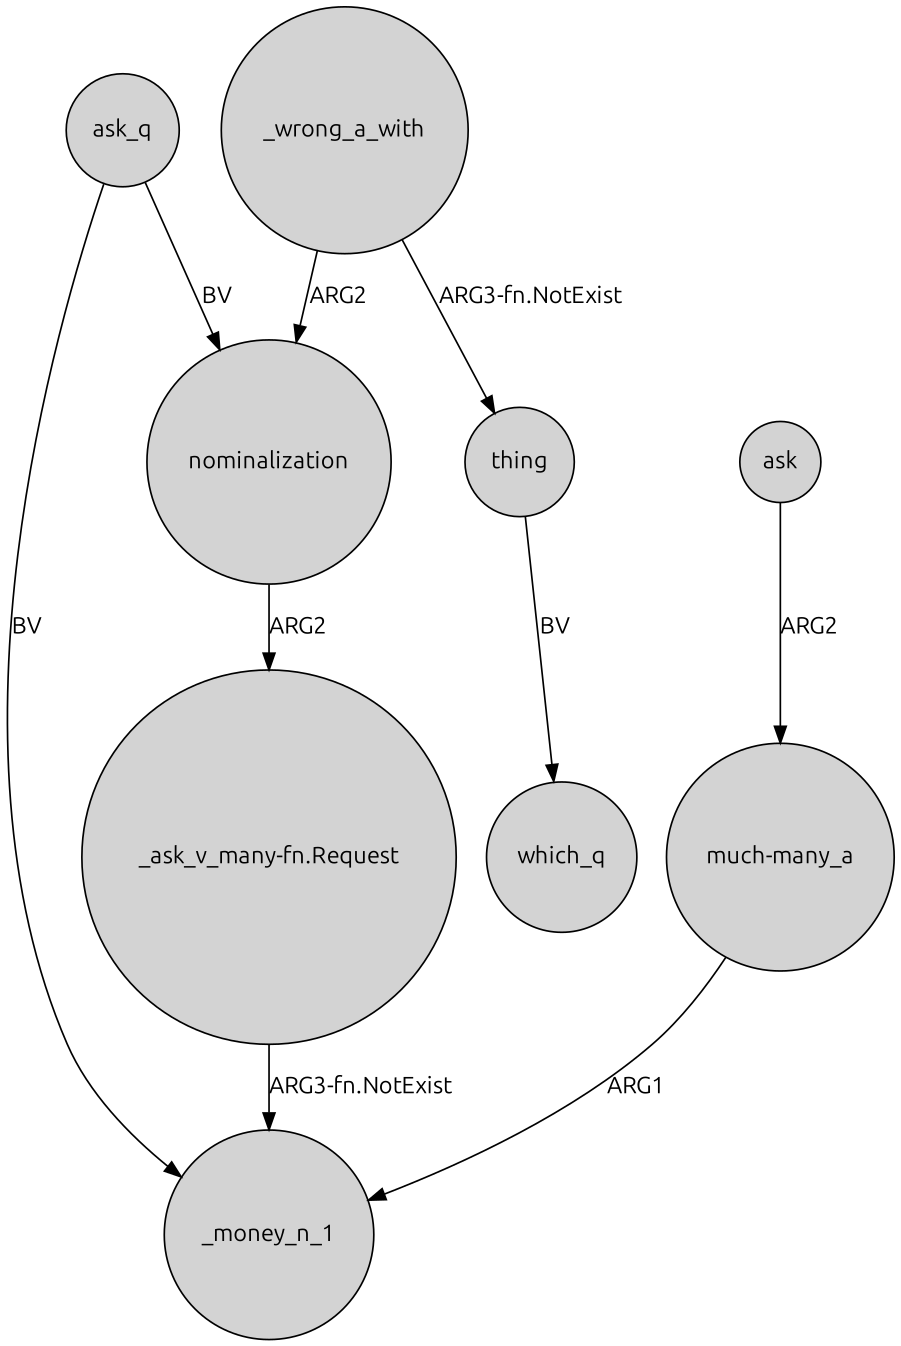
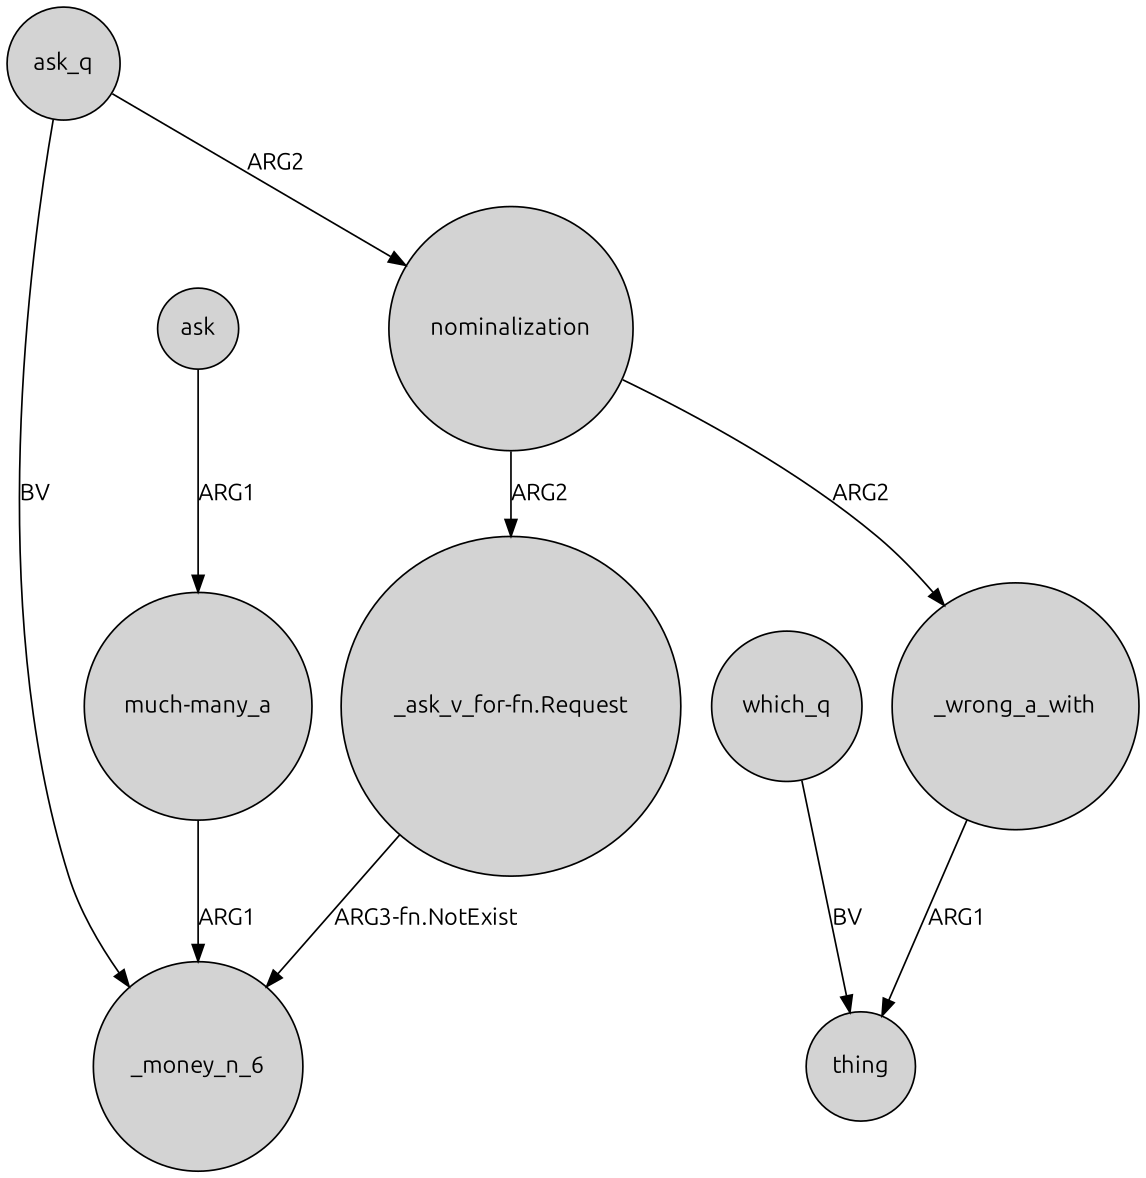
  digraph {
    fontname=Ubuntu
    node [fontname=Ubuntu shape=circle style=filled]
    edge [fontname=Ubuntu]
    "much-many_a"
-   _money_n_1
+   _money_n_1 [label=_money_n_6]
    n3 [label=ask_q]
    nominalization
-   "_ask_v_for-fn.Request" [label="_ask_v_many-fn.Request"]
+   "_ask_v_for-fn.Request"
    n6 [label=ask]
    _wrong_a_with
    thing
    which_q
    "much-many_a" -> _money_n_1 [label=ARG1]
    n3 -> _money_n_1 [label=BV]
-   n3 -> nominalization [label=BV]
+   n3 -> nominalization [label=ARG2]
    nominalization -> "_ask_v_for-fn.Request" [label=ARG2]
    "_ask_v_for-fn.Request" -> _money_n_1 [label="ARG3-fn.NotExist"]
-   n6 -> "much-many_a" [label=ARG2]
-   _wrong_a_with -> nominalization [label=ARG2]
-   _wrong_a_with -> thing [label="ARG3-fn.NotExist"]
-   thing -> which_q [label=BV]
+   n6 -> "much-many_a" [label=ARG1]
+   nominalization -> _wrong_a_with [label=ARG2]
+   _wrong_a_with -> thing [label=ARG1]
+   which_q -> thing [label=BV]
  }
